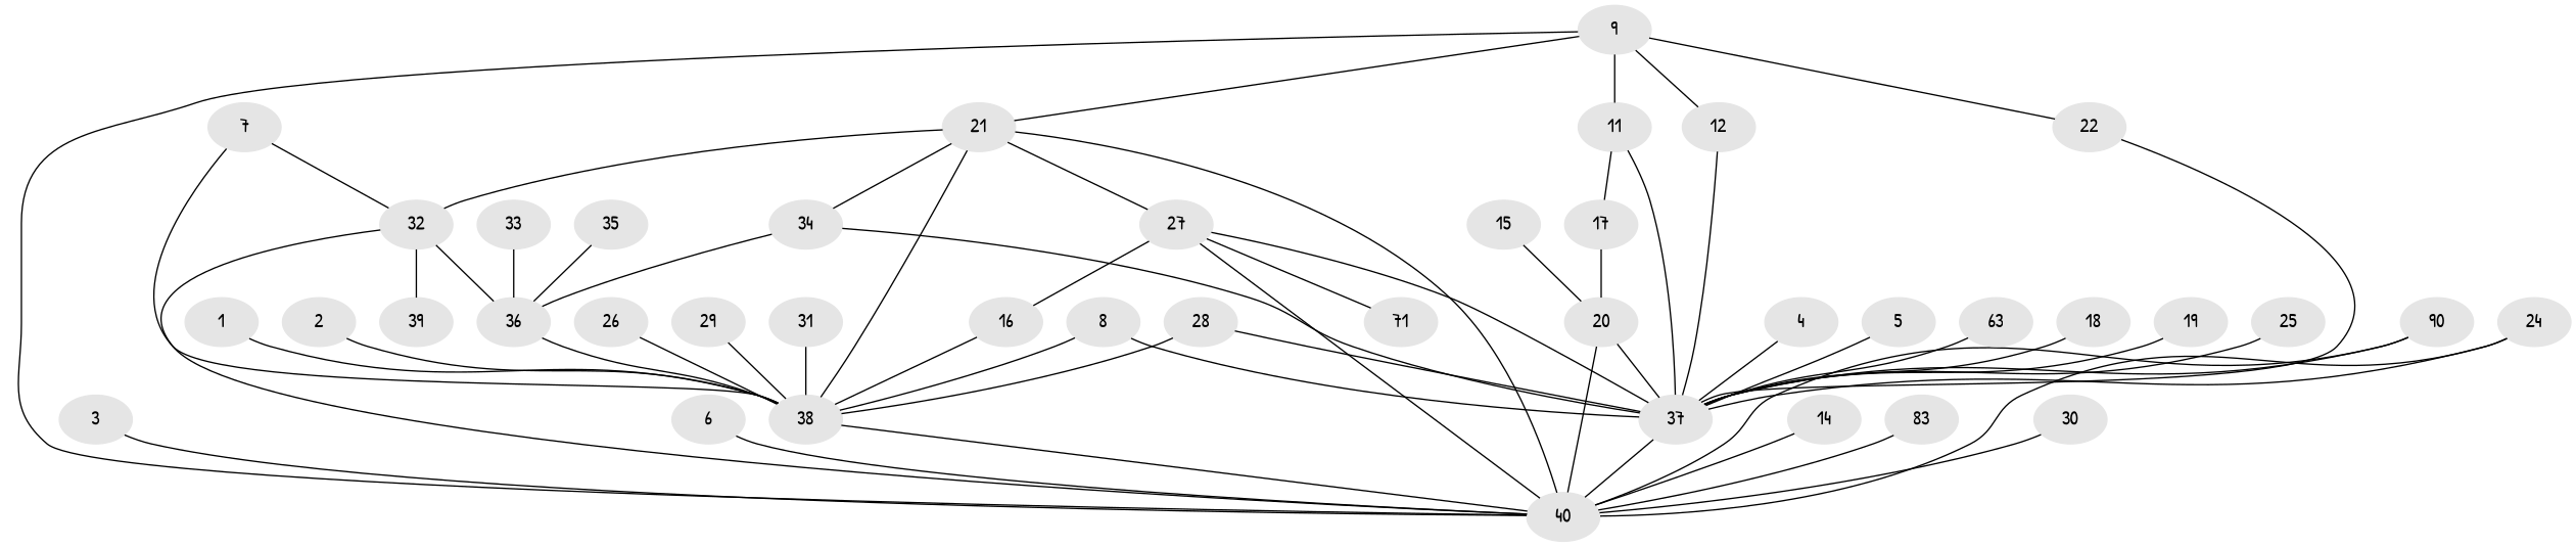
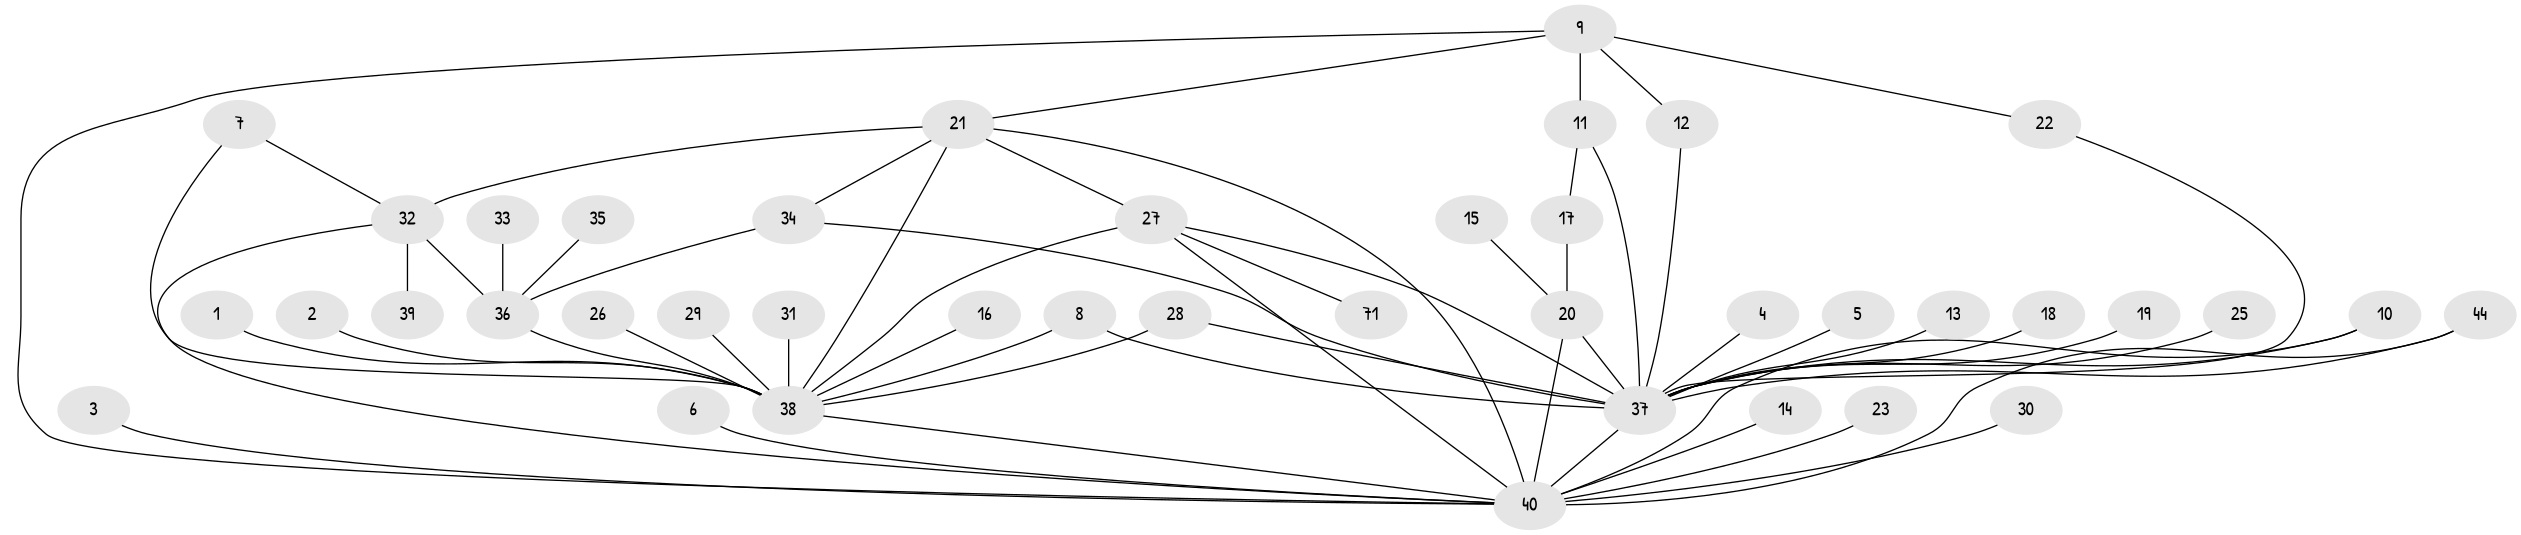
  graph {
    fontname="Patrick Hand"
    node [color=gray90 fontname="Patrick Hand" style=filled]
    edge [fontname="Patrick Hand" weight=1.0]
    1
    38
    40
    2
    3
    4
    37
    5
    6
    7
    32
    36
    39
    8
    9
    11
    12
    21
    22
    17
    20
    27
    34
-   10 [label=90]
-   13 [label=63]
+   10
+   13
    14
    15
    16
    18
    19
    n31 [label=71]
-   23 [label=83]
-   24
+   23
+   24 [label=44]
    25
    26
    28
    29
    30
    31
    33
    35
    1 -- 38
    38 -- 40
    2 -- 38
    3 -- 40
    4 -- 37
    37 -- 40
    5 -- 37
    6 -- 40
    7 -- 38
    7 -- 32
    32 -- 40
    32 -- 36 [weight=2.0]
    32 -- 39
    36 -- 38 [weight=2.0]
    8 -- 38
    8 -- 37
    9 -- 40
    9 -- 11
    9 -- 12
    9 -- 21
    9 -- 22
    11 -- 37
    11 -- 17
    12 -- 37
    21 -- 38
    21 -- 40
    21 -- 32
    21 -- 27
    21 -- 34
    22 -- 37
    17 -- 20
    20 -- 40
    20 -- 37
-   27 -- 16
+   27 -- 38
    27 -- 40
    27 -- 37
    27 -- n31
    34 -- 37 [weight=2.0]
    34 -- 36 [weight=2.0]
    10 -- 40
    10 -- 37
    13 -- 37
    14 -- 40
    15 -- 20
    16 -- 38
    18 -- 37
    19 -- 37
    23 -- 40
    24 -- 40
    24 -- 37
    25 -- 37
    26 -- 38
    28 -- 38
    28 -- 37
    29 -- 38
    30 -- 40
    31 -- 38
    33 -- 36
    35 -- 36
  }
